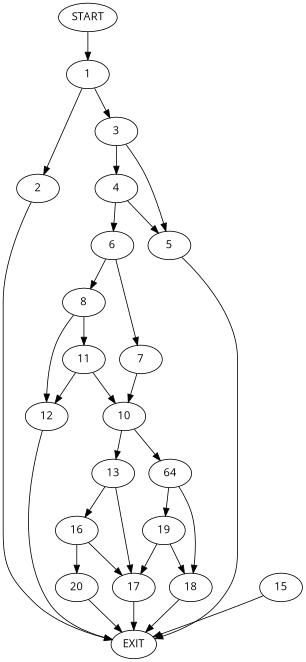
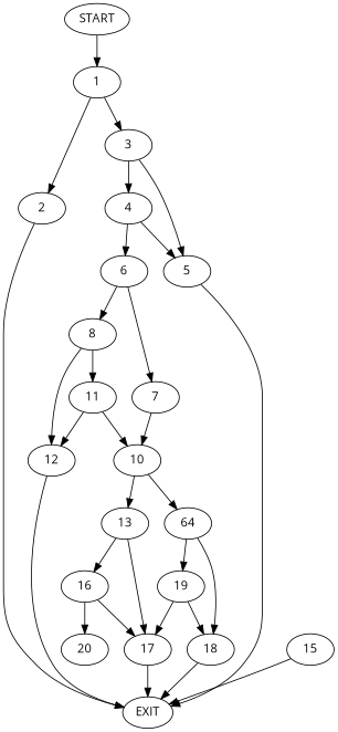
  digraph {
    fontname="Open Sans"
    node [fontname="Open Sans"]
    edge [fontname="Open Sans"]
    n1 [label=START]
    1
    2
    3
    n5 [label=EXIT]
    4
    5
    6
    7
    8
    10
    11
    12
    13
    n15 [label=64]
    15
    16
    17
    18
    19
    20
    n1 -> 1
    1 -> 2
    1 -> 3
    2 -> n5
    3 -> 4
    3 -> 5
    4 -> 5
    4 -> 6
    5 -> n5
    6 -> 7
    6 -> 8
    7 -> 10
    8 -> 11
    8 -> 12
    10 -> 13
    10 -> n15
    11 -> 10
    11 -> 12
    12 -> n5
    13 -> 16
    13 -> 17
    n15 -> 18
    n15 -> 19
    15 -> n5
    16 -> 17
    16 -> 20
    17 -> n5
    18 -> n5
    19 -> 17
    19 -> 18
-   20 -> n5
  }
